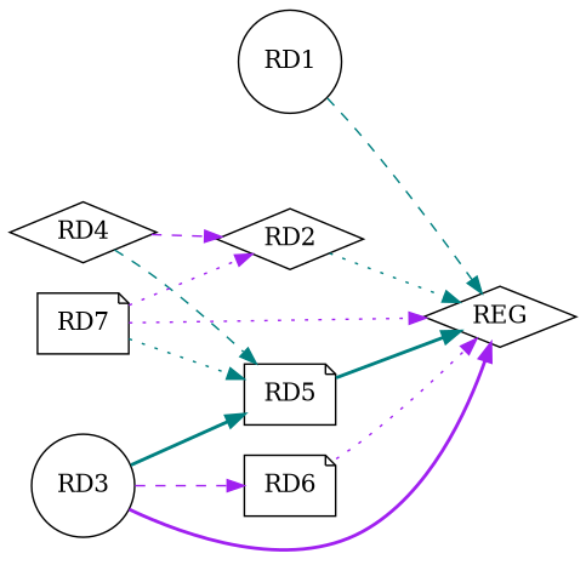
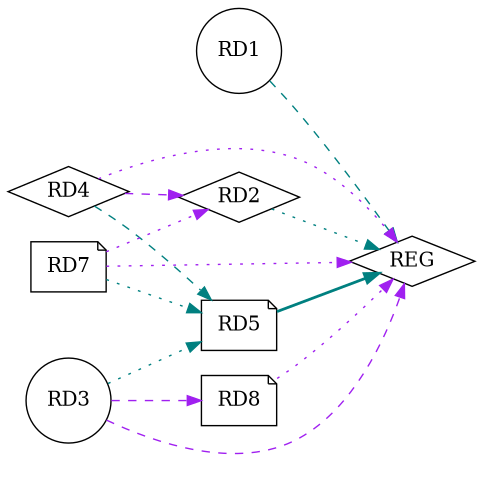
  strict digraph {
    rankdir=LR
    node [shape=diamond]
    edge [color=purple style=dotted]
    n1 [label=RD1 shape=circle]
    n2 [label=REG]
    n3 [label=RD2]
    n4 [label=RD3 shape=circle]
    n5 [label=RD5 shape=note]
-   n6 [label=RD6 shape=note]
+   n6 [label=RD8 shape=note]
    n7 [label=RD4]
    n8 [label=RD7 shape=note]
    n1 -> n2 [color=teal style=dashed]
    n3 -> n2 [color=teal]
-   n4 -> n2 [style=bold]
-   n4 -> n5 [color=teal style=bold]
+   n4 -> n2 [style=dashed]
+   n4 -> n5 [color=teal]
    n4 -> n6 [style=dashed]
    n5 -> n2 [color=teal style=bold]
    n6 -> n2
+   n7 -> n2
    n7 -> n3 [style=dashed]
    n7 -> n5 [color=teal style=dashed]
    n8 -> n2
    n8 -> n3
    n8 -> n5 [color=teal]
  }
